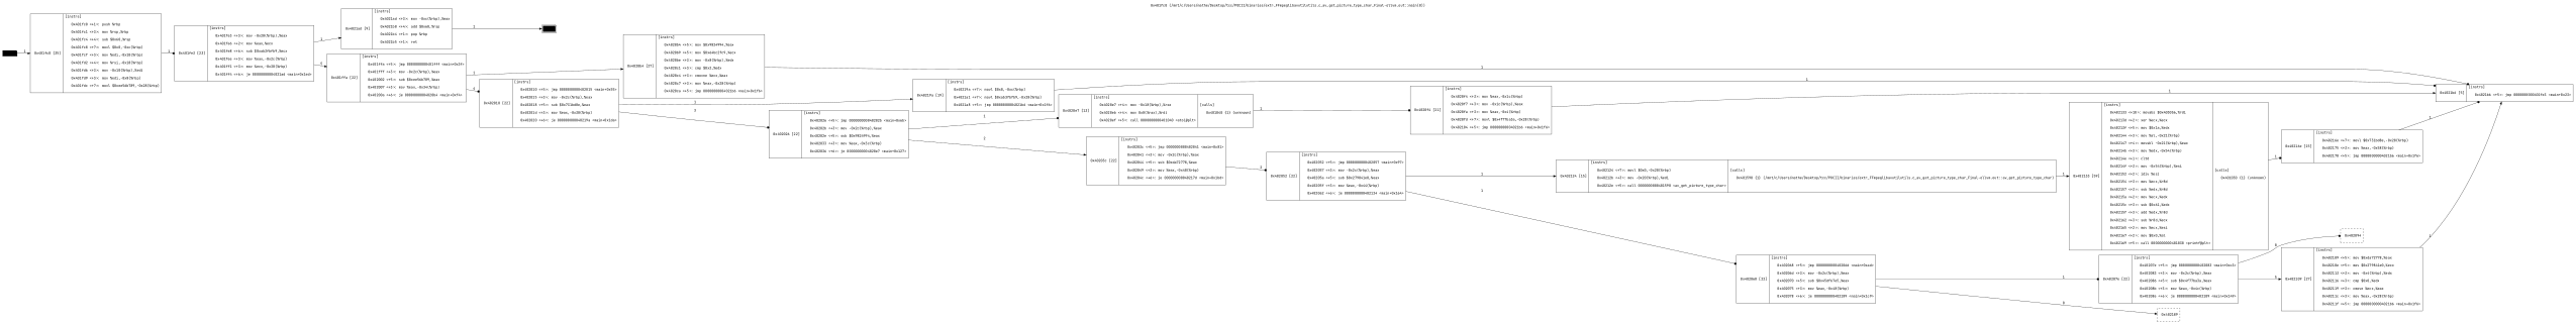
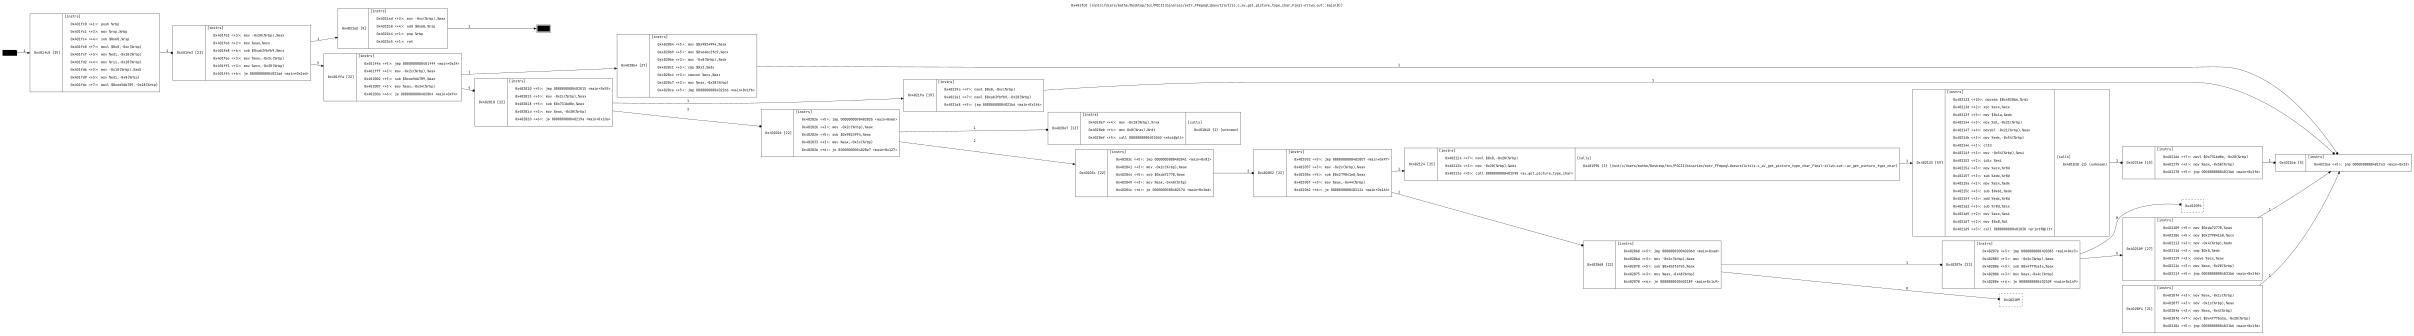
  digraph {
    fontname="JetBrains Mono"
    label="0x401fc0 (/mnt/c/Users/mathe/Desktop/tcc/POCII/binaries/extr_FFmpeglibavutilutils.c_av_get_picture_type_char_Final-ollvm.out::main(0))"
    labelloc=t
    rankdir=LR
    node [fontname="JetBrains Mono" shape=record]
    edge [arrowhead=normal fontname="JetBrains Mono"]
    Entry [fillcolor=black height=0.3 shape=note style=filled width=0.3]
    n2 [label="{\n     0x401fc0 [35]\l\n     | [instrs]\l\n     &nbsp;&nbsp;0x401fc0 \<+1\>: push %rbp\l\n     &nbsp;&nbsp;0x401fc1 \<+3\>: mov %rsp,%rbp\l\n     &nbsp;&nbsp;0x401fc4 \<+4\>: sub $0x60,%rsp\l\n     &nbsp;&nbsp;0x401fc8 \<+7\>: movl $0x0,-0xc(%rbp)\l\n     &nbsp;&nbsp;0x401fcf \<+3\>: mov %edi,-0x10(%rbp)\l\n     &nbsp;&nbsp;0x401fd2 \<+4\>: mov %rsi,-0x18(%rbp)\l\n     &nbsp;&nbsp;0x401fd6 \<+3\>: mov -0x10(%rbp),%edi\l\n     &nbsp;&nbsp;0x401fd9 \<+3\>: mov %edi,-0x8(%rbp)\l\n     &nbsp;&nbsp;0x401fdc \<+7\>: movl $0xee56b789,-0x28(%rbp)\l\n  }"]
    n3 [label="{\n     0x401fe3 [23]\l\n     | [instrs]\l\n     &nbsp;&nbsp;0x401fe3 \<+3\>: mov -0x28(%rbp),%eax\l\n     &nbsp;&nbsp;0x401fe6 \<+2\>: mov %eax,%ecx\l\n     &nbsp;&nbsp;0x401fe8 \<+6\>: sub $0xab3fbfb9,%ecx\l\n     &nbsp;&nbsp;0x401fee \<+3\>: mov %eax,-0x2c(%rbp)\l\n     &nbsp;&nbsp;0x401ff1 \<+3\>: mov %ecx,-0x30(%rbp)\l\n     &nbsp;&nbsp;0x401ff4 \<+6\>: je 00000000004021ad \<main+0x1ed\>\l\n  }"]
    n4 [label="{\n     0x4021ad [9]\l\n     | [instrs]\l\n     &nbsp;&nbsp;0x4021ad \<+3\>: mov -0xc(%rbp),%eax\l\n     &nbsp;&nbsp;0x4021b0 \<+4\>: add $0x60,%rsp\l\n     &nbsp;&nbsp;0x4021b4 \<+1\>: pop %rbp\l\n     &nbsp;&nbsp;0x4021b5 \<+1\>: ret\l\n  }"]
    n5 [label="{\n     0x401ffa [22]\l\n     | [instrs]\l\n     &nbsp;&nbsp;0x401ffa \<+5\>: jmp 0000000000401fff \<main+0x3f\>\l\n     &nbsp;&nbsp;0x401fff \<+3\>: mov -0x2c(%rbp),%eax\l\n     &nbsp;&nbsp;0x402002 \<+5\>: sub $0xee56b789,%eax\l\n     &nbsp;&nbsp;0x402007 \<+3\>: mov %eax,-0x34(%rbp)\l\n     &nbsp;&nbsp;0x40200a \<+6\>: je 00000000004020b4 \<main+0xf4\>\l\n  }"]
    Exit [fillcolor=black height=0.3 peripheries=2 shape=note style=filled width=0.3]
    n7 [label="{\n     0x4020b4 [27]\l\n     | [instrs]\l\n     &nbsp;&nbsp;0x4020b4 \<+5\>: mov $0x9824994,%eax\l\n     &nbsp;&nbsp;0x4020b9 \<+5\>: mov $0x64bc2fc9,%ecx\l\n     &nbsp;&nbsp;0x4020be \<+3\>: mov -0x8(%rbp),%edx\l\n     &nbsp;&nbsp;0x4020c1 \<+3\>: cmp $0x2,%edx\l\n     &nbsp;&nbsp;0x4020c4 \<+3\>: cmovne %ecx,%eax\l\n     &nbsp;&nbsp;0x4020c7 \<+3\>: mov %eax,-0x28(%rbp)\l\n     &nbsp;&nbsp;0x4020ca \<+5\>: jmp 00000000004021b6 \<main+0x1f6\>\l\n  }"]
    n8 [label="{\n     0x402010 [22]\l\n     | [instrs]\l\n     &nbsp;&nbsp;0x402010 \<+5\>: jmp 0000000000402015 \<main+0x55\>\l\n     &nbsp;&nbsp;0x402015 \<+3\>: mov -0x2c(%rbp),%eax\l\n     &nbsp;&nbsp;0x402018 \<+5\>: sub $0x731bd8e,%eax\l\n     &nbsp;&nbsp;0x40201d \<+3\>: mov %eax,-0x38(%rbp)\l\n     &nbsp;&nbsp;0x402020 \<+6\>: je 000000000040219a \<main+0x1da\>\l\n  }"]
    n9 [label="{\n     0x4021b6 [5]\l\n     | [instrs]\l\n     &nbsp;&nbsp;0x4021b6 \<+5\>: jmp 0000000000401fe3 \<main+0x23\>\l\n  }"]
    n10 [label="{\n     0x40219a [19]\l\n     | [instrs]\l\n     &nbsp;&nbsp;0x40219a \<+7\>: movl $0x0,-0xc(%rbp)\l\n     &nbsp;&nbsp;0x4021a1 \<+7\>: movl $0xab3fbfb9,-0x28(%rbp)\l\n     &nbsp;&nbsp;0x4021a8 \<+5\>: jmp 00000000004021b6 \<main+0x1f6\>\l\n  }"]
    n11 [label="{\n     0x402026 [22]\l\n     | [instrs]\l\n     &nbsp;&nbsp;0x402026 \<+5\>: jmp 000000000040202b \<main+0x6b\>\l\n     &nbsp;&nbsp;0x40202b \<+3\>: mov -0x2c(%rbp),%eax\l\n     &nbsp;&nbsp;0x40202e \<+5\>: sub $0x9824994,%eax\l\n     &nbsp;&nbsp;0x402033 \<+3\>: mov %eax,-0x3c(%rbp)\l\n     &nbsp;&nbsp;0x402036 \<+6\>: je 00000000004020e7 \<main+0x127\>\l\n  }"]
    n12 [label="{\n     0x4020e7 [13]\l\n     | [instrs]\l\n     &nbsp;&nbsp;0x4020e7 \<+4\>: mov -0x18(%rbp),%rax\l\n     &nbsp;&nbsp;0x4020eb \<+4\>: mov 0x8(%rax),%rdi\l\n     &nbsp;&nbsp;0x4020ef \<+5\>: call 0000000000401040 \<atoi@plt\>\l\n     | [calls]\l\n     &nbsp;&nbsp;0x401040 \{1\} (unknown)\l\n  }"]
    n13 [label="{\n     0x40203c [22]\l\n     | [instrs]\l\n     &nbsp;&nbsp;0x40203c \<+5\>: jmp 0000000000402041 \<main+0x81\>\l\n     &nbsp;&nbsp;0x402041 \<+3\>: mov -0x2c(%rbp),%eax\l\n     &nbsp;&nbsp;0x402044 \<+5\>: sub $0xda72778,%eax\l\n     &nbsp;&nbsp;0x402049 \<+3\>: mov %eax,-0x40(%rbp)\l\n     &nbsp;&nbsp;0x40204c \<+6\>: je 000000000040217d \<main+0x1bd\>\l\n  }"]
    n14 [label="{\n     0x40216e [15]\l\n     | [instrs]\l\n     &nbsp;&nbsp;0x40216e \<+7\>: movl $0x731bd8e,-0x28(%rbp)\l\n     &nbsp;&nbsp;0x402175 \<+3\>: mov %eax,-0x58(%rbp)\l\n     &nbsp;&nbsp;0x402178 \<+5\>: jmp 00000000004021b6 \<main+0x1f6\>\l\n  }"]
    n15 [label="{\n     0x4020f4 [21]\l\n     | [instrs]\l\n     &nbsp;&nbsp;0x4020f4 \<+3\>: mov %eax,-0x1c(%rbp)\l\n     &nbsp;&nbsp;0x4020f7 \<+3\>: mov -0x1c(%rbp),%eax\l\n     &nbsp;&nbsp;0x4020fa \<+3\>: mov %eax,-0x4(%rbp)\l\n     &nbsp;&nbsp;0x4020fd \<+7\>: movl $0x4f77ba3a,-0x28(%rbp)\l\n     &nbsp;&nbsp;0x402104 \<+5\>: jmp 00000000004021b6 \<main+0x1f6\>\l\n  }"]
    n16 [label="{\n     0x402052 [22]\l\n     | [instrs]\l\n     &nbsp;&nbsp;0x402052 \<+5\>: jmp 0000000000402057 \<main+0x97\>\l\n     &nbsp;&nbsp;0x402057 \<+3\>: mov -0x2c(%rbp),%eax\l\n     &nbsp;&nbsp;0x40205a \<+5\>: sub $0x279841e0,%eax\l\n     &nbsp;&nbsp;0x40205f \<+3\>: mov %eax,-0x44(%rbp)\l\n     &nbsp;&nbsp;0x402062 \<+6\>: je 0000000000402124 \<main+0x164\>\l\n  }"]
    n17 [label="{\n     0x402133 [59]\l\n     | [instrs]\l\n     &nbsp;&nbsp;0x402133 \<+10\>: movabs $0x4030b6,%rdi\l\n     &nbsp;&nbsp;0x40213d \<+2\>: xor %ecx,%ecx\l\n     &nbsp;&nbsp;0x40213f \<+5\>: mov $0x1a,%edx\l\n     &nbsp;&nbsp;0x402144 \<+3\>: mov %al,-0x21(%rbp)\l\n     &nbsp;&nbsp;0x402147 \<+4\>: movsbl -0x21(%rbp),%eax\l\n     &nbsp;&nbsp;0x40214b \<+3\>: mov %edx,-0x54(%rbp)\l\n     &nbsp;&nbsp;0x40214e \<+1\>: cltd\l\n     &nbsp;&nbsp;0x40214f \<+3\>: mov -0x54(%rbp),%esi\l\n     &nbsp;&nbsp;0x402152 \<+2\>: idiv %esi\l\n     &nbsp;&nbsp;0x402154 \<+3\>: mov %ecx,%r8d\l\n     &nbsp;&nbsp;0x402157 \<+3\>: sub %edx,%r8d\l\n     &nbsp;&nbsp;0x40215a \<+2\>: mov %ecx,%edx\l\n     &nbsp;&nbsp;0x40215c \<+3\>: sub $0x61,%edx\l\n     &nbsp;&nbsp;0x40215f \<+3\>: add %edx,%r8d\l\n     &nbsp;&nbsp;0x402162 \<+3\>: sub %r8d,%ecx\l\n     &nbsp;&nbsp;0x402165 \<+2\>: mov %ecx,%esi\l\n     &nbsp;&nbsp;0x402167 \<+2\>: mov $0x0,%al\l\n     &nbsp;&nbsp;0x402169 \<+5\>: call 0000000000401030 \<printf@plt\>\l\n     | [calls]\l\n     &nbsp;&nbsp;0x401030 \{1\} (unknown)\l\n  }"]
    n18 [label="{\n     0x402124 [15]\l\n     | [instrs]\l\n     &nbsp;&nbsp;0x402124 \<+7\>: movl $0x0,-0x20(%rbp)\l\n     &nbsp;&nbsp;0x40212b \<+3\>: mov -0x20(%rbp),%edi\l\n     &nbsp;&nbsp;0x40212e \<+5\>: call 0000000000401590 \<av_get_picture_type_char\>\l\n     | [calls]\l\n     &nbsp;&nbsp;0x401590 \{1\} (/mnt/c/Users/mathe/Desktop/tcc/POCII/binaries/extr_FFmpeglibavutilutils.c_av_get_picture_type_char_Final-ollvm.out::av_get_picture_type_char)\l\n  }"]
    n19 [label="{\n     0x402068 [22]\l\n     | [instrs]\l\n     &nbsp;&nbsp;0x402068 \<+5\>: jmp 000000000040206d \<main+0xad\>\l\n     &nbsp;&nbsp;0x40206d \<+3\>: mov -0x2c(%rbp),%eax\l\n     &nbsp;&nbsp;0x402070 \<+5\>: sub $0x45df67e5,%eax\l\n     &nbsp;&nbsp;0x402075 \<+3\>: mov %eax,-0x48(%rbp)\l\n     &nbsp;&nbsp;0x402078 \<+6\>: je 0000000000402189 \<main+0x1c9\>\l\n  }"]
    n20 [label="{\n     0x402094\l\n  }" style=dashed]
    n21 [label="{\n     0x40207e [22]\l\n     | [instrs]\l\n     &nbsp;&nbsp;0x40207e \<+5\>: jmp 0000000000402083 \<main+0xc3\>\l\n     &nbsp;&nbsp;0x402083 \<+3\>: mov -0x2c(%rbp),%eax\l\n     &nbsp;&nbsp;0x402086 \<+5\>: sub $0x4f77ba3a,%eax\l\n     &nbsp;&nbsp;0x40208b \<+3\>: mov %eax,-0x4c(%rbp)\l\n     &nbsp;&nbsp;0x40208e \<+6\>: je 0000000000402109 \<main+0x149\>\l\n  }"]
    n22 [label="{\n     0x402189\l\n  }" style=dashed]
    n23 [label="{\n     0x402109 [27]\l\n     | [instrs]\l\n     &nbsp;&nbsp;0x402109 \<+5\>: mov $0xda72778,%eax\l\n     &nbsp;&nbsp;0x40210e \<+5\>: mov $0x279841e0,%ecx\l\n     &nbsp;&nbsp;0x402113 \<+3\>: mov -0x4(%rbp),%edx\l\n     &nbsp;&nbsp;0x402116 \<+3\>: cmp $0x0,%edx\l\n     &nbsp;&nbsp;0x402119 \<+3\>: cmove %ecx,%eax\l\n     &nbsp;&nbsp;0x40211c \<+3\>: mov %eax,-0x28(%rbp)\l\n     &nbsp;&nbsp;0x40211f \<+5\>: jmp 00000000004021b6 \<main+0x1f6\>\l\n  }"]
    Entry -> n2 [label=" 1"]
    n2 -> n3 [arrowhead=dot label=" 1"]
    n3 -> n4 [label=" 1"]
    n3 -> n5 [label=" 5"]
    n4 -> Exit [label=" 1"]
    n5 -> n7 [label=" 1"]
    n5 -> n8 [arrowhead=dot label=" 4"]
    n7 -> n9 [arrowhead=dot label=" 1"]
    n8 -> n10 [label=" 1"]
    n8 -> n11 [arrowhead=dot label=" 3"]
    n10 -> n9 [arrowhead=dot label=" 1"]
    n11 -> n12 [arrowhead=dot label=" 1"]
    n11 -> n13 [label=" 2"]
-   n12 -> n15 [arrowhead=dot label=" 1"]
    n13 -> n16 [arrowhead=dot label=" 2"]
    n14 -> n9 [arrowhead=dot label=" 1"]
    n15 -> n9 [label=" 1"]
    n16 -> n18 [label=" 1"]
    n16 -> n19 [arrowhead=dot label=" 1"]
    n17 -> n14 [arrowhead=dot label=" 1"]
    n18 -> n17 [label=" 1"]
    n19 -> n21 [arrowhead=dot label=" 1"]
-   n19 -> n22 [label=" 0"]
+   n19 -> n22 [arrowhead=dot label=" 0"]
    n21 -> n20 [arrowhead=dot label=" 0"]
    n21 -> n23 [label=" 5"]
    n23 -> n9 [label=" 1"]
  }
